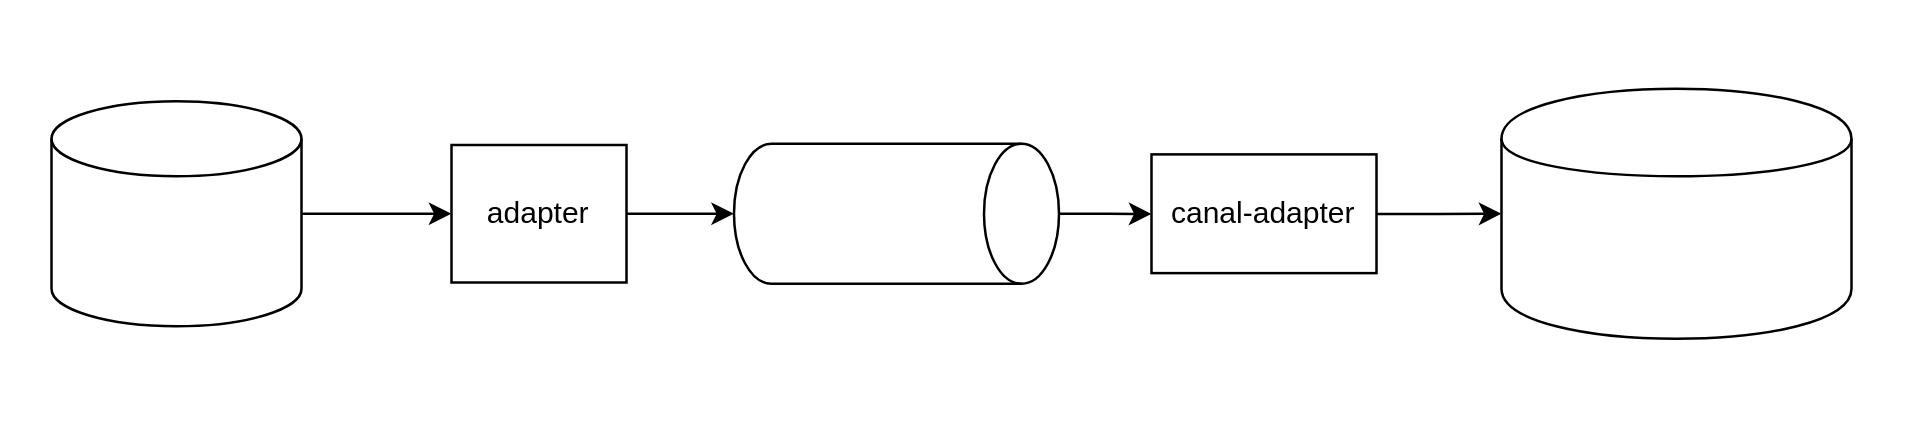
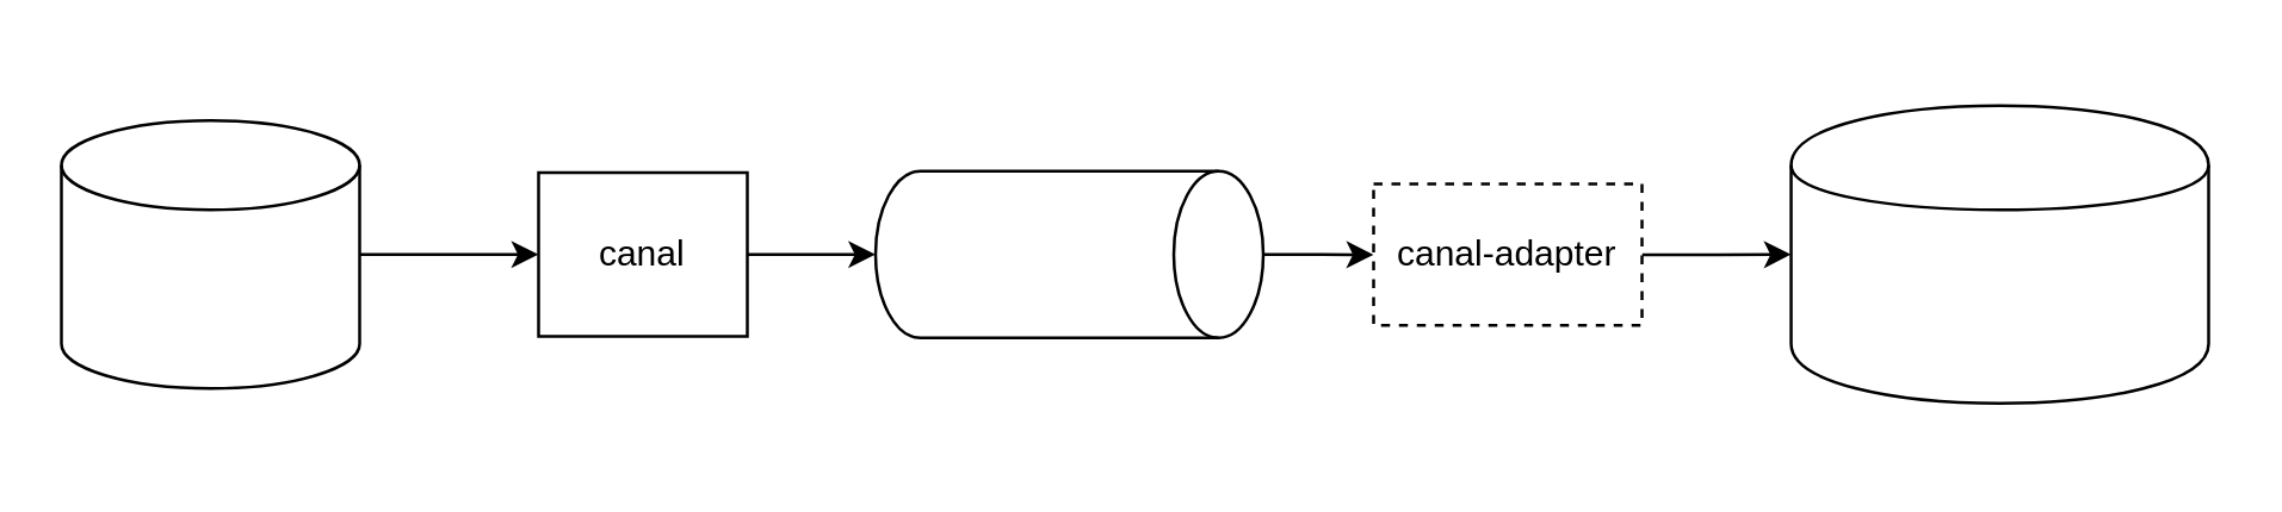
  <mxCell id="0" />
  <mxCell id="1" parent="0" />
  <mxCell id="2" value="" style="edgeStyle=orthogonalEdgeStyle;rounded=0;orthogonalLoop=1;jettySize=auto;html=1;" edge="1" parent="1" source="3" target="6"><mxGeometry relative="1" as="geometry" /></mxCell>
  <mxCell id="3" value="" style="shape=cylinder3;whiteSpace=wrap;html=1;boundedLbl=1;backgroundOutline=1;size=15;" vertex="1" parent="1"><mxGeometry x="20" y="40" width="100" height="90" as="geometry" /></mxCell>
  <mxCell id="4" value="" style="shape=image;html=1;verticalAlign=top;verticalLabelPosition=bottom;labelBackgroundColor=#ffffff;imageAspect=0;aspect=fixed;image=https://cdn4.iconfinder.com/data/icons/logos-brands-5/24/mysql-128.png" vertex="1" parent="1"><mxGeometry x="30" y="50" width="80" height="80" as="geometry" /></mxCell>
  <mxCell id="5" style="edgeStyle=orthogonalEdgeStyle;rounded=0;orthogonalLoop=1;jettySize=auto;html=1;entryX=0.5;entryY=1;entryDx=0;entryDy=0;entryPerimeter=0;" edge="1" parent="1" source="6" target="8"><mxGeometry relative="1" as="geometry" /></mxCell>
- <mxCell id="6" value="adapter" style="whiteSpace=wrap;html=1;" vertex="1" parent="1"><mxGeometry x="180" y="57.5" width="70" height="55" as="geometry" /></mxCell>
+ <mxCell id="6" value="canal" style="whiteSpace=wrap;html=1;" vertex="1" parent="1"><mxGeometry x="180" y="57.5" width="70" height="55" as="geometry" /></mxCell>
  <mxCell id="7" value="" style="edgeStyle=orthogonalEdgeStyle;rounded=0;orthogonalLoop=1;jettySize=auto;html=1;" edge="1" parent="1" source="8" target="11"><mxGeometry relative="1" as="geometry" /></mxCell>
  <mxCell id="8" value="" style="shape=cylinder3;whiteSpace=wrap;html=1;boundedLbl=1;backgroundOutline=1;size=15;rotation=90;" vertex="1" parent="1"><mxGeometry x="330" y="20" width="56" height="130" as="geometry" /></mxCell>
  <mxCell id="9" value="" style="shape=image;verticalLabelPosition=bottom;labelBackgroundColor=#ffffff;verticalAlign=top;aspect=fixed;imageAspect=0;image=https://upload.wikimedia.org/wikipedia/commons/thumb/0/05/Apache_kafka.svg/154px-Apache_kafka.svg.png;" vertex="1" parent="1"><mxGeometry x="330" y="58.75" width="32.34" height="52.5" as="geometry" /></mxCell>
  <mxCell id="10" value="" style="edgeStyle=orthogonalEdgeStyle;rounded=0;orthogonalLoop=1;jettySize=auto;html=1;" edge="1" parent="1" source="11" target="12"><mxGeometry relative="1" as="geometry" /></mxCell>
- <mxCell id="11" value="canal-adapter" style="whiteSpace=wrap;html=1;" vertex="1" parent="1"><mxGeometry x="460" y="61.25" width="90" height="47.5" as="geometry" /></mxCell>
+ <mxCell id="11" value="canal-adapter" style="whiteSpace=wrap;html=1;dashed=1;" vertex="1" parent="1"><mxGeometry x="460" y="61.25" width="90" height="47.5" as="geometry" /></mxCell>
  <mxCell id="12" value="" style="shape=cylinder;whiteSpace=wrap;html=1;boundedLbl=1;backgroundOutline=1;" vertex="1" parent="1"><mxGeometry x="600" y="35" width="140" height="100" as="geometry" /></mxCell>
  <mxCell id="13" value="" style="shape=image;verticalLabelPosition=bottom;labelBackgroundColor=#ffffff;verticalAlign=top;aspect=fixed;imageAspect=0;image=https://upload.wikimedia.org/wikipedia/commons/thumb/f/f4/Elasticsearch_logo.svg/512px-Elasticsearch_logo.svg.png;" vertex="1" parent="1"><mxGeometry x="600" y="78.75" width="142.85" height="31.25" as="geometry" /></mxCell>
